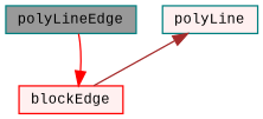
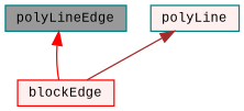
  digraph {
    fontname="Liberation Mono"
    node [color=teal fillcolor="#FFF0F0" fontname="Liberation Mono" fontsize=10 shape=box style=filled]
    edge [dir=back fontname="Liberation Mono" fontsize=10 labelfontname=Helvetica labelfontsize=10 style=solid]
    n1 [fillcolor=grey60 fontcolor=black height=0.2 label=polyLineEdge width=0.4]
    n2 [color=red height=0.2 label=blockEdge width=0.4]
    n3 [height=0.2 label=polyLine width=0.4]
-   n2 -> n1 [color=red]
+   n1 -> n2 [color=red]
    n3 -> n2 [color=brown]
  }
